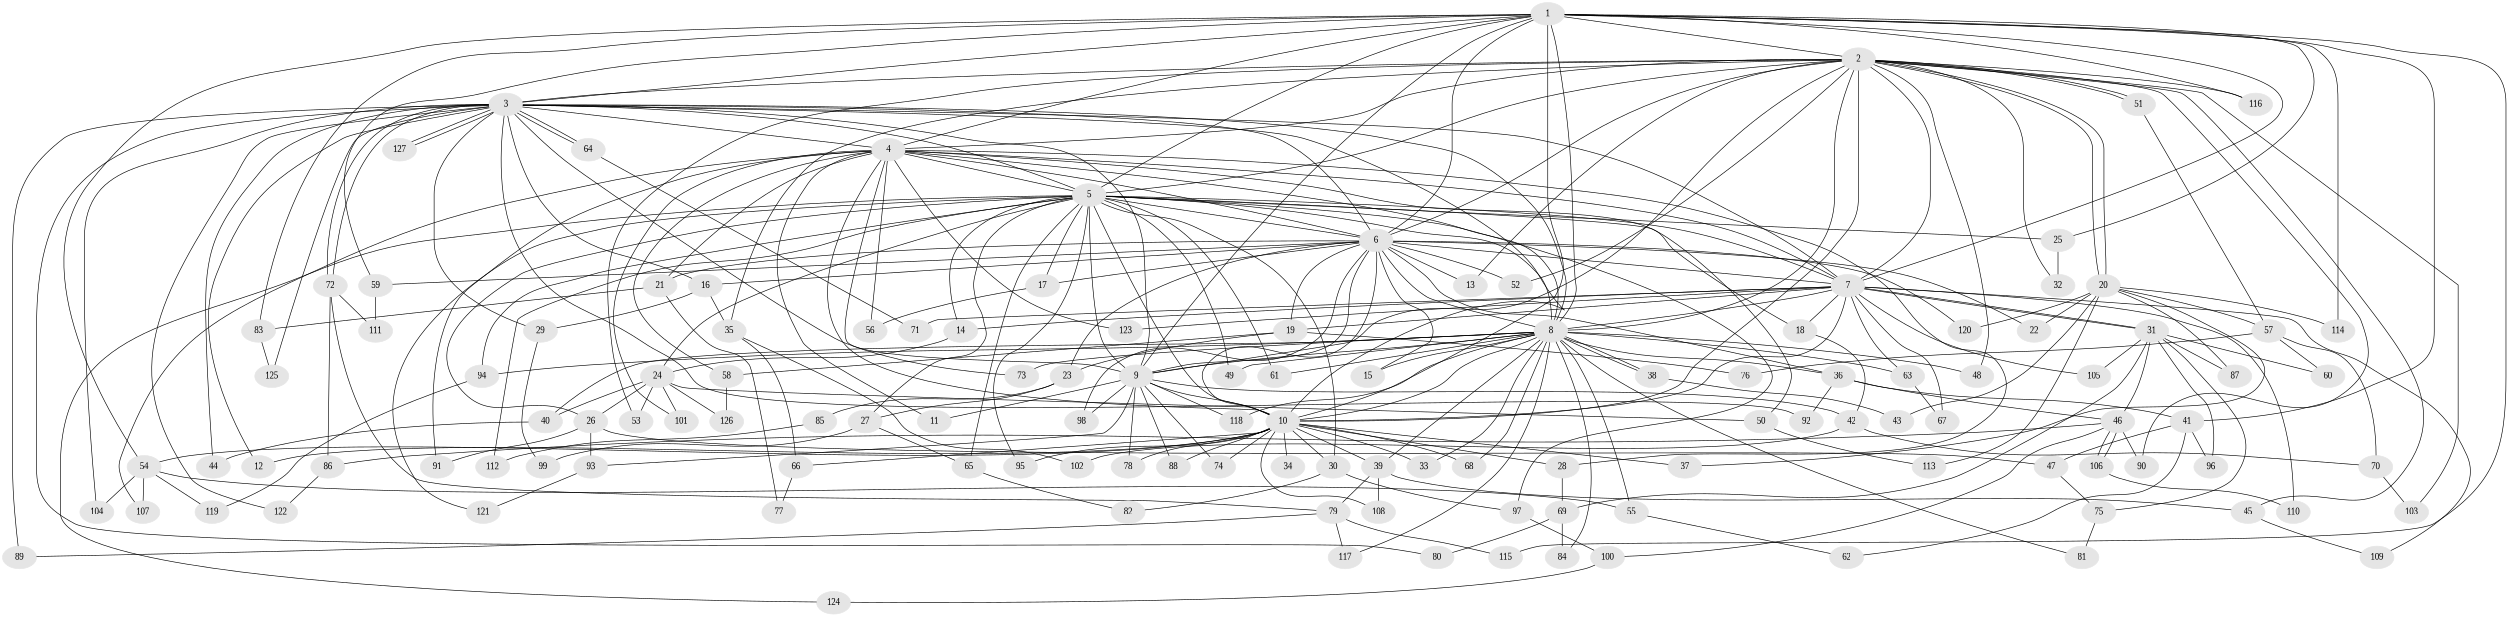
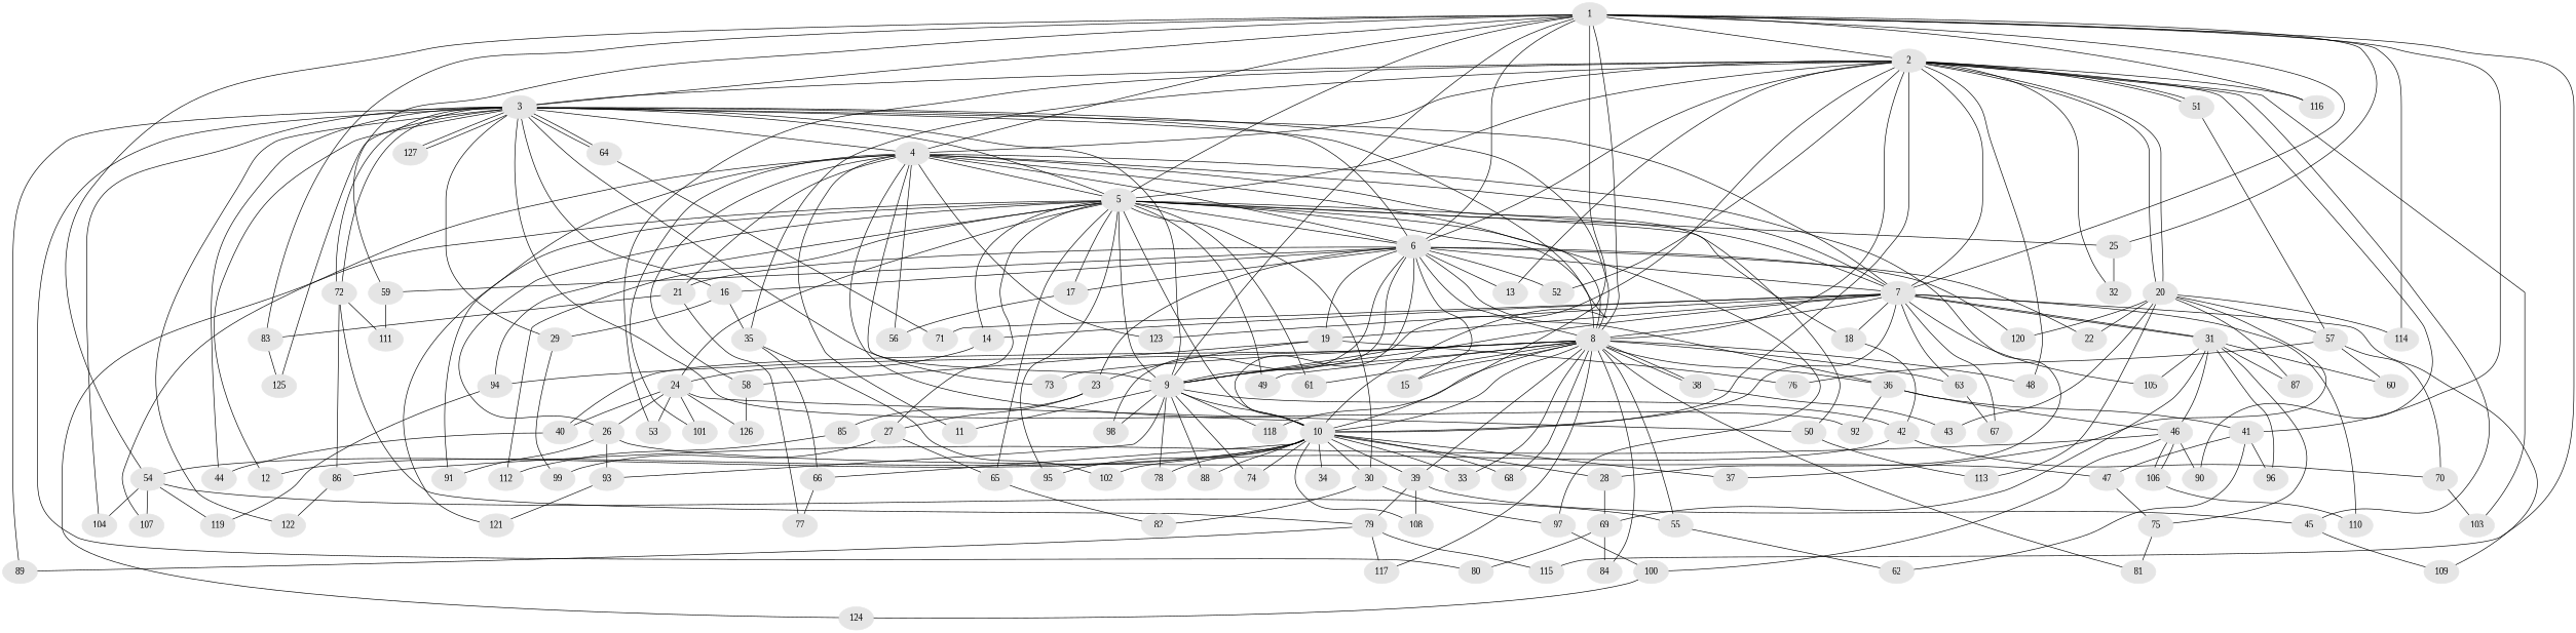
  graph {
    fontname="Liberation Serif"
    node [color=gray90 fontname="Liberation Serif" style=filled]
    edge [fontname="Liberation Serif"]
    1
    2
    3
    4
    5
    6
    7
    8
    9
    10
    25
    41
    54
    59
    83
    114
    115
    116
    13
    20
    32
    35
    45
    48
    51
    52
    53
    90
    103
    12
    16
    29
    44
    64
    72
    73
    80
    89
    92
    104
    122
    125
    127
    11
    21
    28
    50
    56
    58
    91
    101
    107
    123
    14
    17
    18
    24
    26
    27
    30
    49
    61
    65
    94
    95
    97
    112
    121
    124
    15
    19
    22
    23
    36
    98
    120
    31
    63
    67
    71
    105
    109
    110
    33
    38
    39
    40
    55
    68
    81
    84
    117
    118
    42
    74
    78
    88
    93
    34
    37
    66
    108
    47
    96
    62
    119
    111
    43
    57
    87
    113
    102
    99
    79
    86
    77
    69
    126
    82
    100
    76
    85
    46
    60
    75
    70
    106
    1 -- 2
    1 -- 3
    1 -- 4
    1 -- 5
    1 -- 6
    1 -- 7
    1 -- 8
    1 -- 9
    1 -- 10
    1 -- 25
    1 -- 41
    1 -- 54
    1 -- 59
    1 -- 83
    1 -- 114
    1 -- 115
    1 -- 116
    2 -- 3
    2 -- 4
    2 -- 5
    2 -- 6
    2 -- 7
    2 -- 8
    2 -- 9
    2 -- 10
    2 -- 116
    2 -- 13
    2 -- 20
    2 -- 20
    2 -- 32
    2 -- 35
    2 -- 45
    2 -- 48
    2 -- 51
    2 -- 51
    2 -- 52
    2 -- 53
    2 -- 90
    2 -- 103
    3 -- 4
    3 -- 5
    3 -- 6
    3 -- 7
    3 -- 8
    3 -- 9
    3 -- 10
    3 -- 12
    3 -- 16
    3 -- 29
    3 -- 44
    3 -- 64
    3 -- 64
    3 -- 72
    3 -- 72
    3 -- 73
    3 -- 80
    3 -- 89
    3 -- 92
    3 -- 104
    3 -- 122
    3 -- 125
    3 -- 127
    3 -- 127
    4 -- 5
    4 -- 6
    4 -- 7
    4 -- 8
    4 -- 9
    4 -- 10
    4 -- 11
    4 -- 21
    4 -- 28
    4 -- 50
    4 -- 56
    4 -- 58
    4 -- 91
    4 -- 101
    4 -- 107
    4 -- 123
    5 -- 6
    5 -- 7
    5 -- 8
    5 -- 9
    5 -- 10
    5 -- 25
    5 -- 14
    5 -- 17
    5 -- 18
    5 -- 24
    5 -- 26
    5 -- 27
    5 -- 30
    5 -- 49
    5 -- 61
    5 -- 65
    5 -- 94
    5 -- 95
    5 -- 97
    5 -- 112
    5 -- 121
    5 -- 124
    6 -- 7
    6 -- 8
    6 -- 9
    6 -- 10
    6 -- 59
    6 -- 13
    6 -- 52
    6 -- 16
    6 -- 21
    6 -- 17
    6 -- 15
    6 -- 19
    6 -- 22
    6 -- 23
    6 -- 36
    6 -- 98
    6 -- 120
    7 -- 8
+   7 -- 9
    7 -- 10
    7 -- 123
    7 -- 14
    7 -- 18
    7 -- 19
    7 -- 31
    7 -- 31
    7 -- 63
    7 -- 67
    7 -- 71
    7 -- 105
    7 -- 109
    7 -- 110
    8 -- 9
    8 -- 10
    8 -- 48
    8 -- 73
    8 -- 49
    8 -- 61
    8 -- 94
    8 -- 15
    8 -- 36
    8 -- 63
    8 -- 33
    8 -- 38
    8 -- 38
    8 -- 39
    8 -- 40
    8 -- 55
    8 -- 68
    8 -- 81
    8 -- 84
    8 -- 117
    8 -- 118
    9 -- 10
    9 -- 11
    9 -- 98
    9 -- 118
    9 -- 42
    9 -- 74
    9 -- 78
    9 -- 88
    9 -- 93
    10 -- 54
    10 -- 12
    10 -- 28
    10 -- 30
    10 -- 95
    10 -- 33
    10 -- 39
    10 -- 68
    10 -- 74
    10 -- 78
    10 -- 88
    10 -- 34
    10 -- 37
    10 -- 66
    10 -- 108
    25 -- 32
    41 -- 47
    41 -- 96
    41 -- 62
    54 -- 104
    54 -- 107
    54 -- 55
    54 -- 119
    59 -- 111
    83 -- 125
    20 -- 114
    20 -- 22
    20 -- 120
    20 -- 37
    20 -- 43
    20 -- 57
    20 -- 87
    20 -- 113
    35 -- 66
    35 -- 102
    45 -- 109
    51 -- 57
    16 -- 35
    16 -- 29
    29 -- 99
    64 -- 71
    72 -- 111
    72 -- 79
    72 -- 86
    21 -- 83
    21 -- 77
    28 -- 69
    50 -- 113
    58 -- 126
    14 -- 24
    17 -- 56
    18 -- 42
    24 -- 53
    24 -- 50
    24 -- 101
    24 -- 26
    24 -- 40
    24 -- 126
    26 -- 91
    26 -- 93
    26 -- 47
    27 -- 65
    27 -- 99
    30 -- 97
    30 -- 82
    65 -- 82
    94 -- 119
    97 -- 100
    19 -- 58
    19 -- 23
    19 -- 76
    23 -- 27
    23 -- 85
    36 -- 41
    36 -- 92
    36 -- 46
    31 -- 105
    31 -- 96
    31 -- 87
    31 -- 69
    31 -- 46
    31 -- 60
    31 -- 75
    63 -- 67
    38 -- 43
    39 -- 45
    39 -- 108
    39 -- 79
    40 -- 44
    55 -- 62
    42 -- 102
    42 -- 70
    93 -- 121
    66 -- 77
    47 -- 75
    57 -- 76
    57 -- 60
    57 -- 70
    79 -- 115
    79 -- 89
    79 -- 117
    86 -- 122
    69 -- 80
    69 -- 84
    100 -- 124
    85 -- 112
    46 -- 90
    46 -- 86
    46 -- 100
    46 -- 106
    46 -- 106
    75 -- 81
    70 -- 103
    106 -- 110
  }
